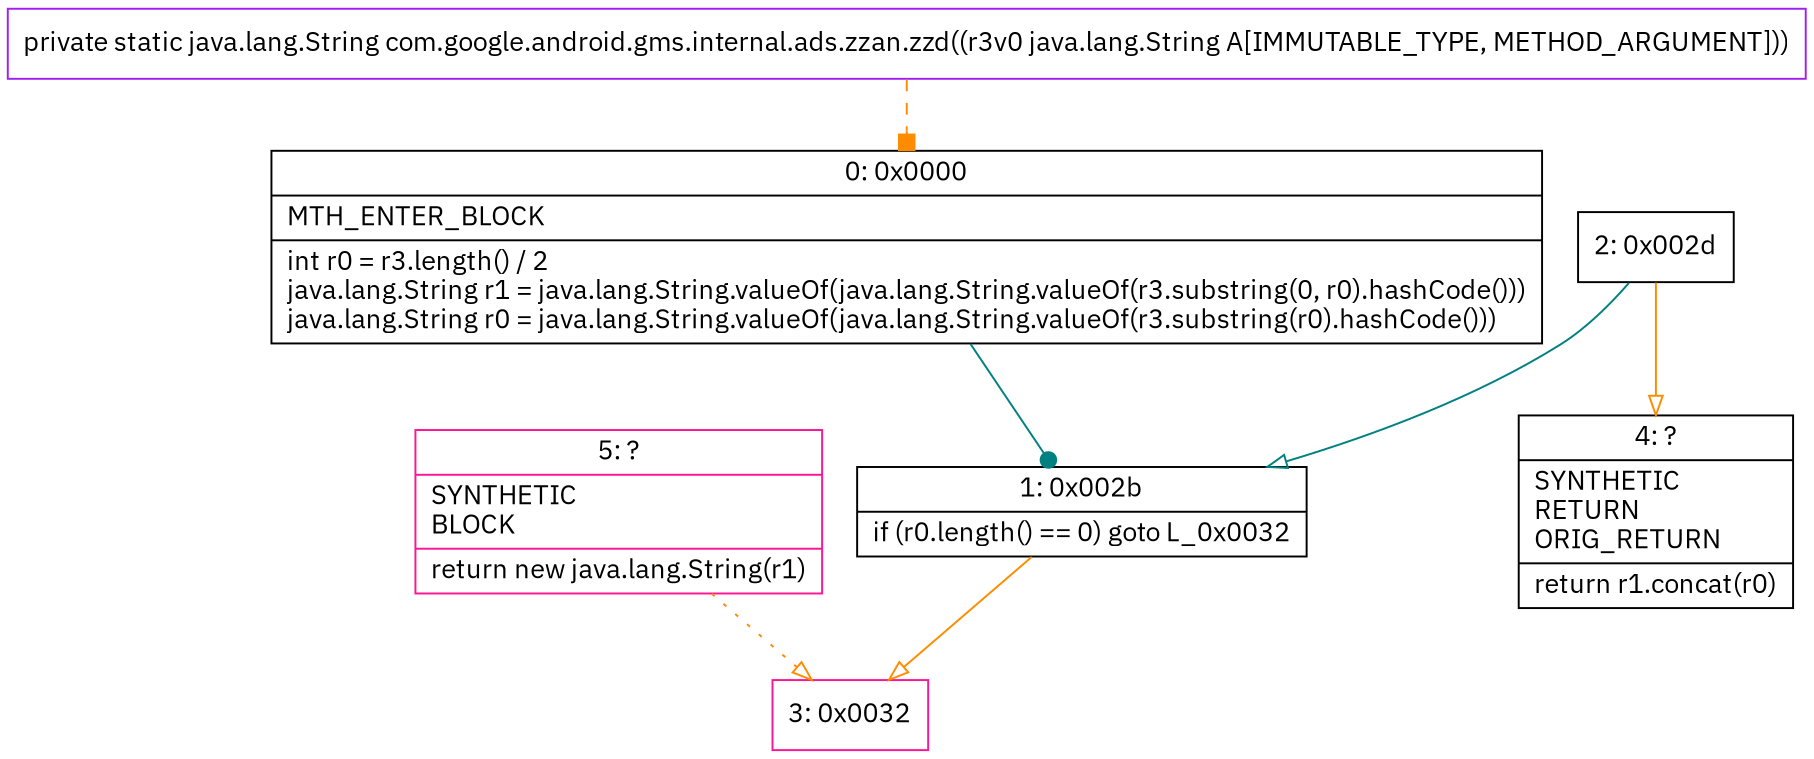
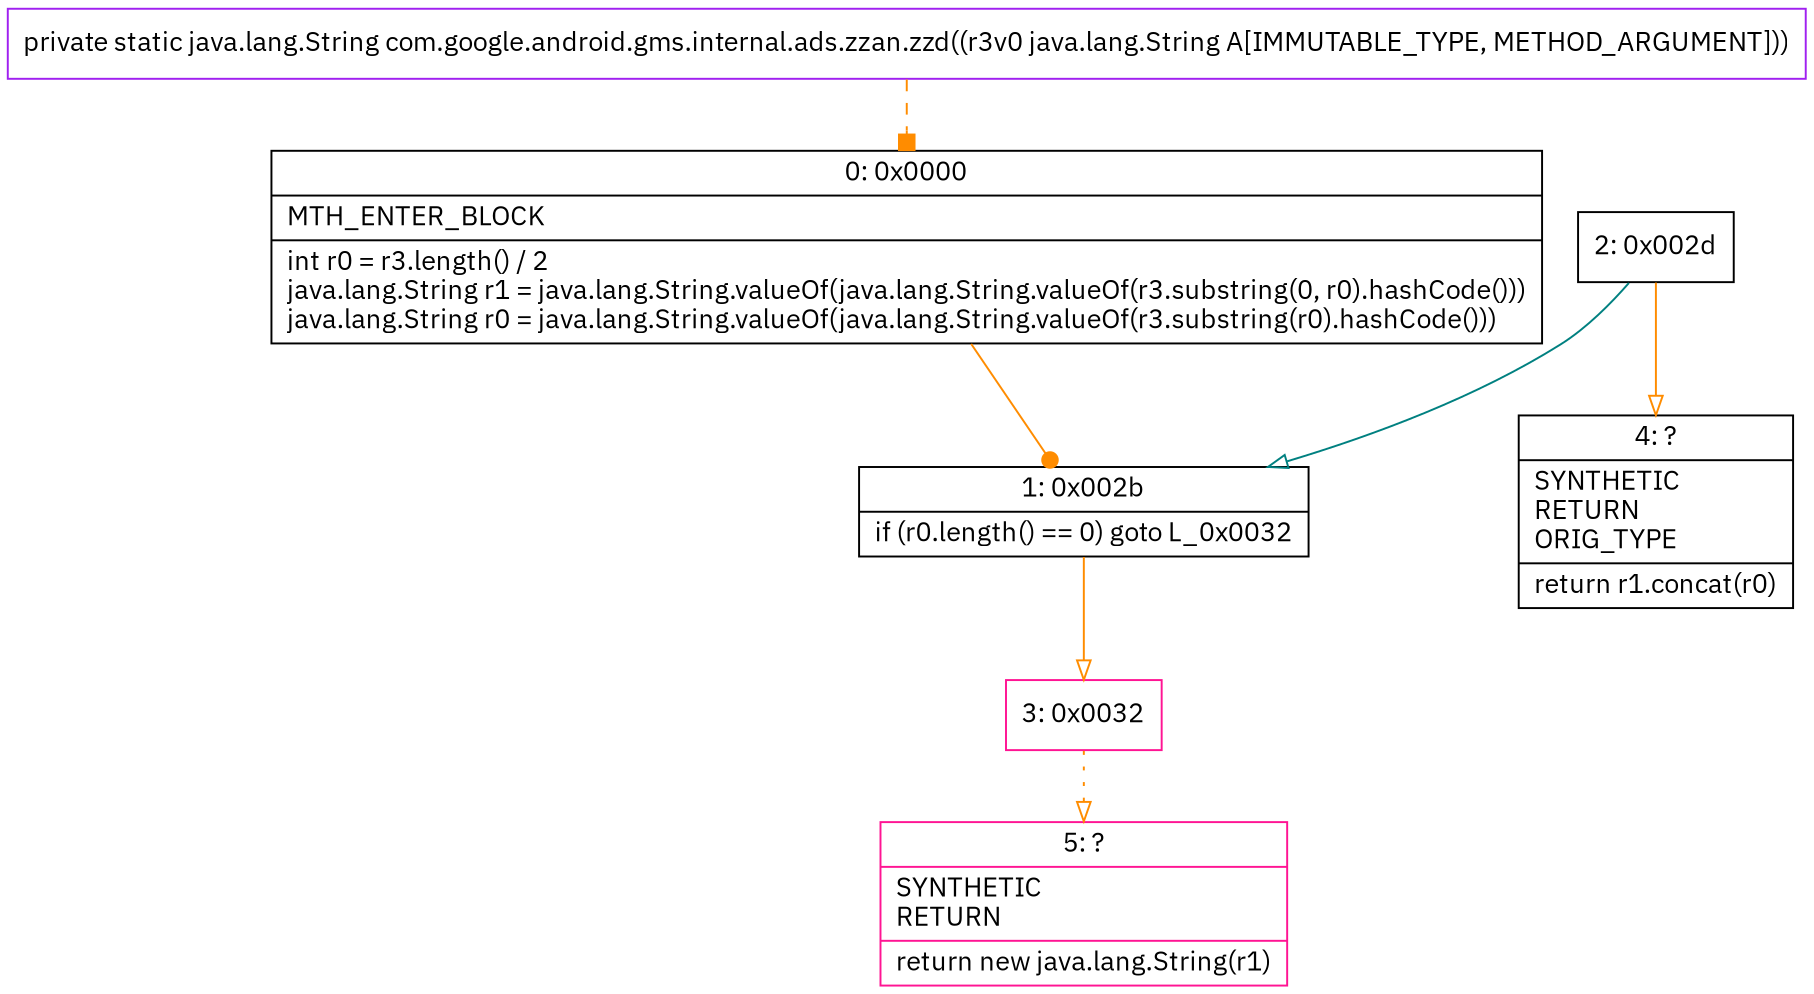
  digraph {
    fontname="IBM Plex Sans"
    node [color=black fontname="IBM Plex Sans" shape=record]
    edge [arrowhead=onormal color=darkorange fontname="IBM Plex Sans" style=solid]
    n1 [label="{0\:\ 0x0000|MTH_ENTER_BLOCK\l|int r0 = r3.length() \/ 2\ljava.lang.String r1 = java.lang.String.valueOf(java.lang.String.valueOf(r3.substring(0, r0).hashCode()))\ljava.lang.String r0 = java.lang.String.valueOf(java.lang.String.valueOf(r3.substring(r0).hashCode()))\l}"]
    n2 [label="{1\:\ 0x002b|if (r0.length() == 0) goto L_0x0032\l}"]
    n3 [color=deeppink label="{3\:\ 0x0032}"]
    n4 [label="{2\:\ 0x002d}"]
-   n5 [label="{4\:\ ?|SYNTHETIC\lRETURN\lORIG_RETURN\l|return r1.concat(r0)\l}"]
-   n6 [color=deeppink label="{5\:\ ?|SYNTHETIC\lBLOCK\l|return new java.lang.String(r1)\l}"]
+   n5 [label="{4\:\ ?|SYNTHETIC\lRETURN\lORIG_TYPE\l|return r1.concat(r0)\l}"]
+   n6 [color=deeppink label="{5\:\ ?|SYNTHETIC\lRETURN\l|return new java.lang.String(r1)\l}"]
    n7 [color=purple label="{private static java.lang.String com.google.android.gms.internal.ads.zzan.zzd((r3v0 java.lang.String A[IMMUTABLE_TYPE, METHOD_ARGUMENT])) }"]
-   n1 -> n2 [arrowhead=dot color=teal]
+   n1 -> n2 [arrowhead=dot]
    n2 -> n3
-   n6 -> n3 [style=dotted]
+   n3 -> n6 [style=dotted]
    n4 -> n2 [color=teal]
    n4 -> n5
    n7 -> n1 [arrowhead=box style=dashed]
  }
